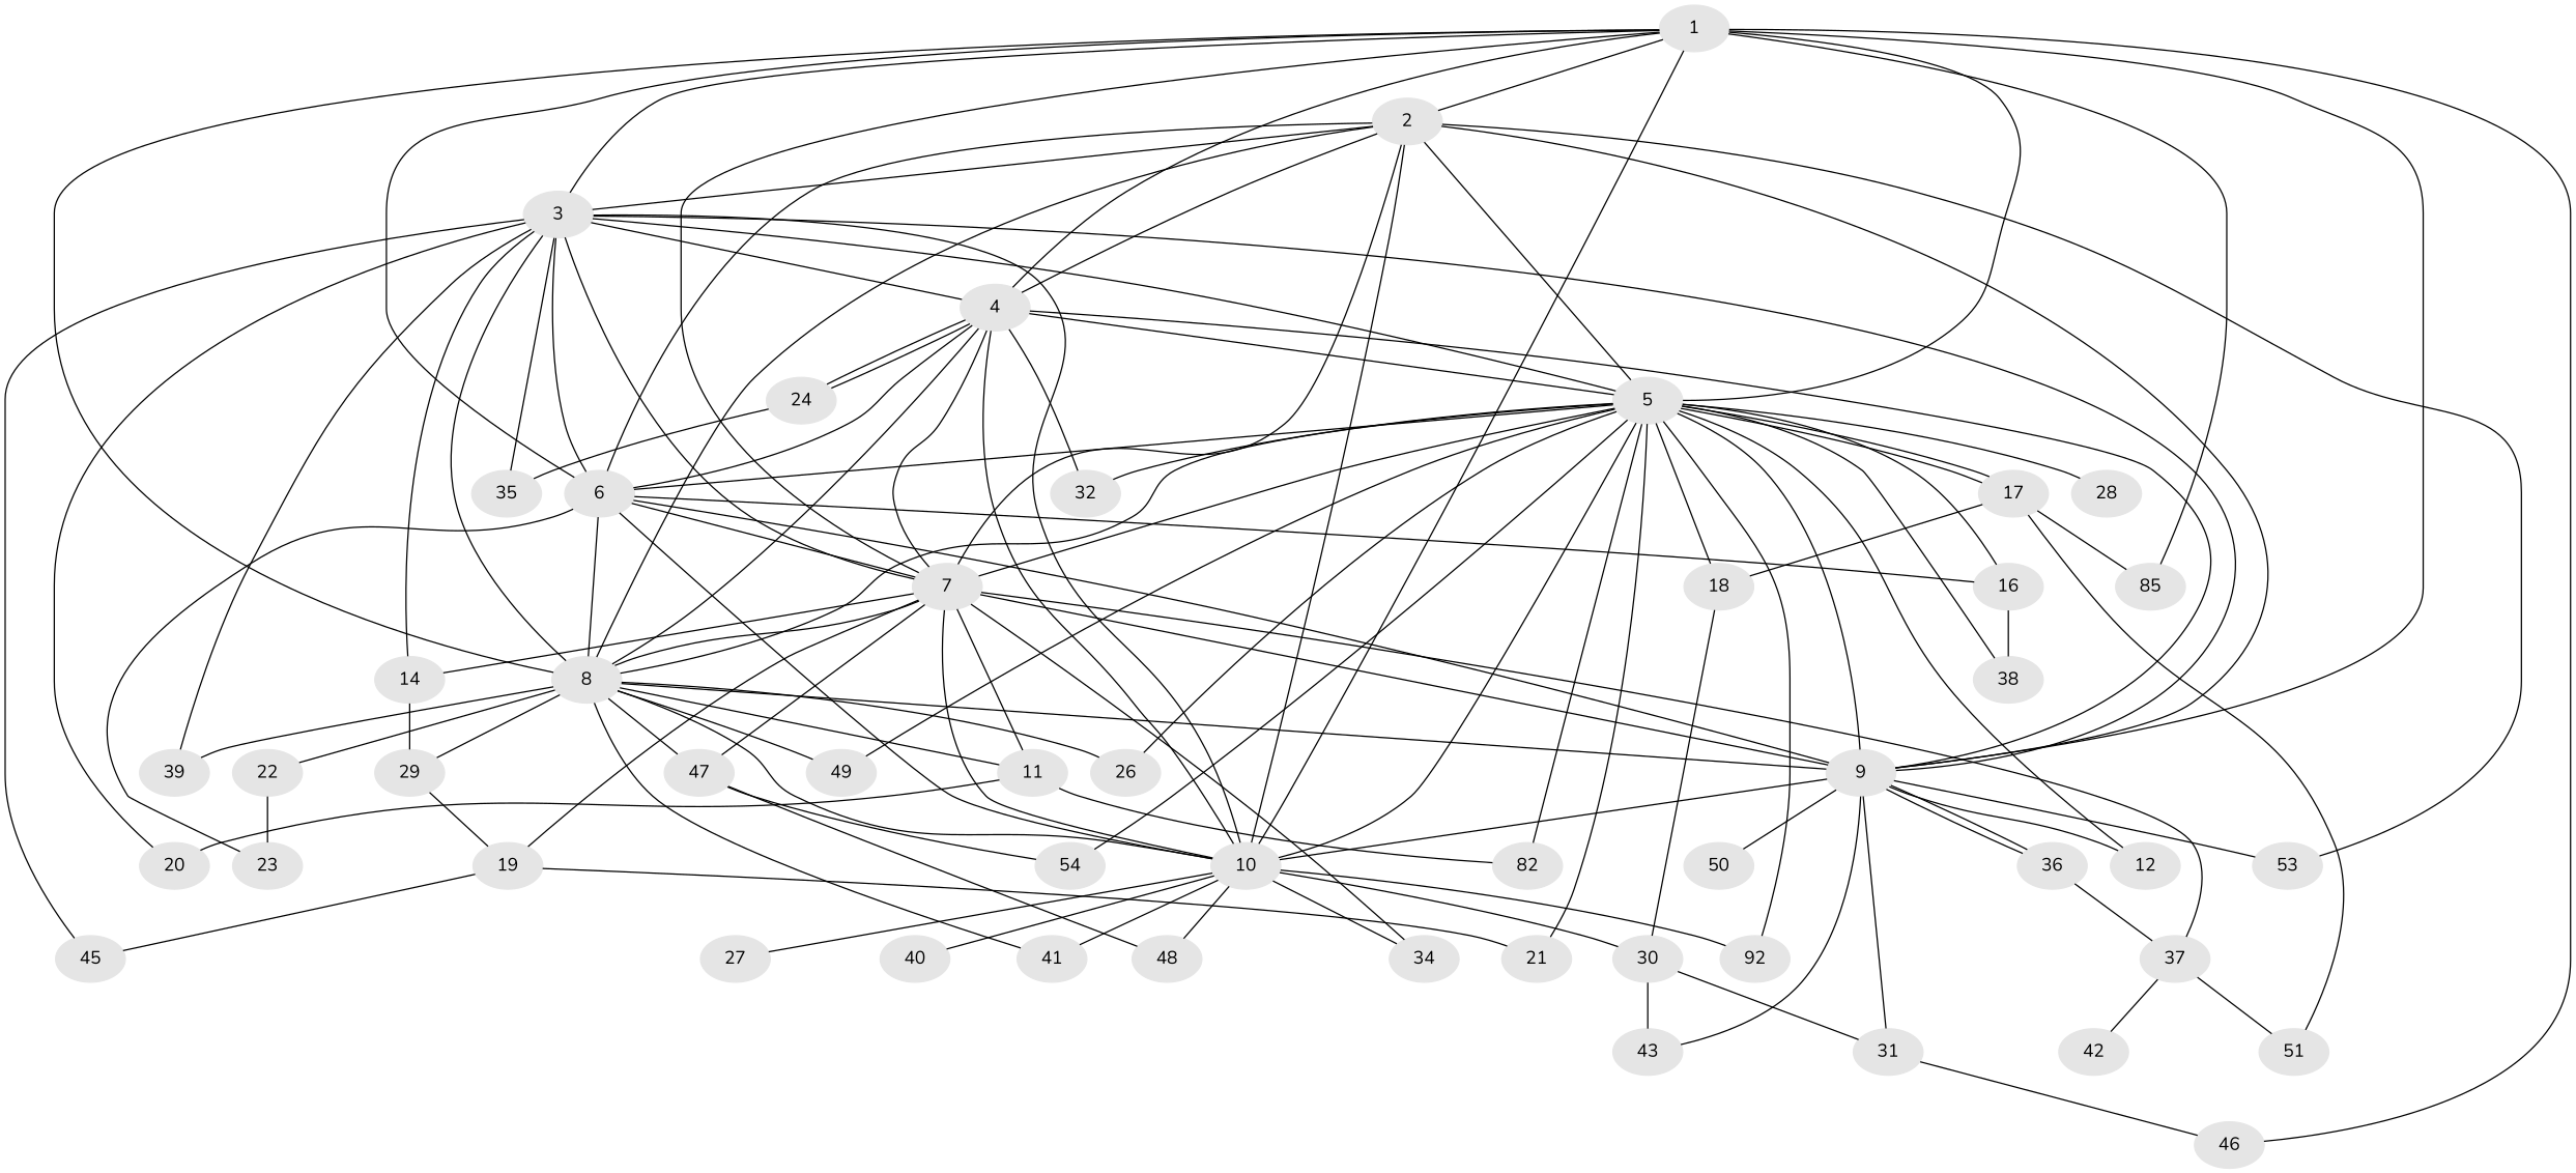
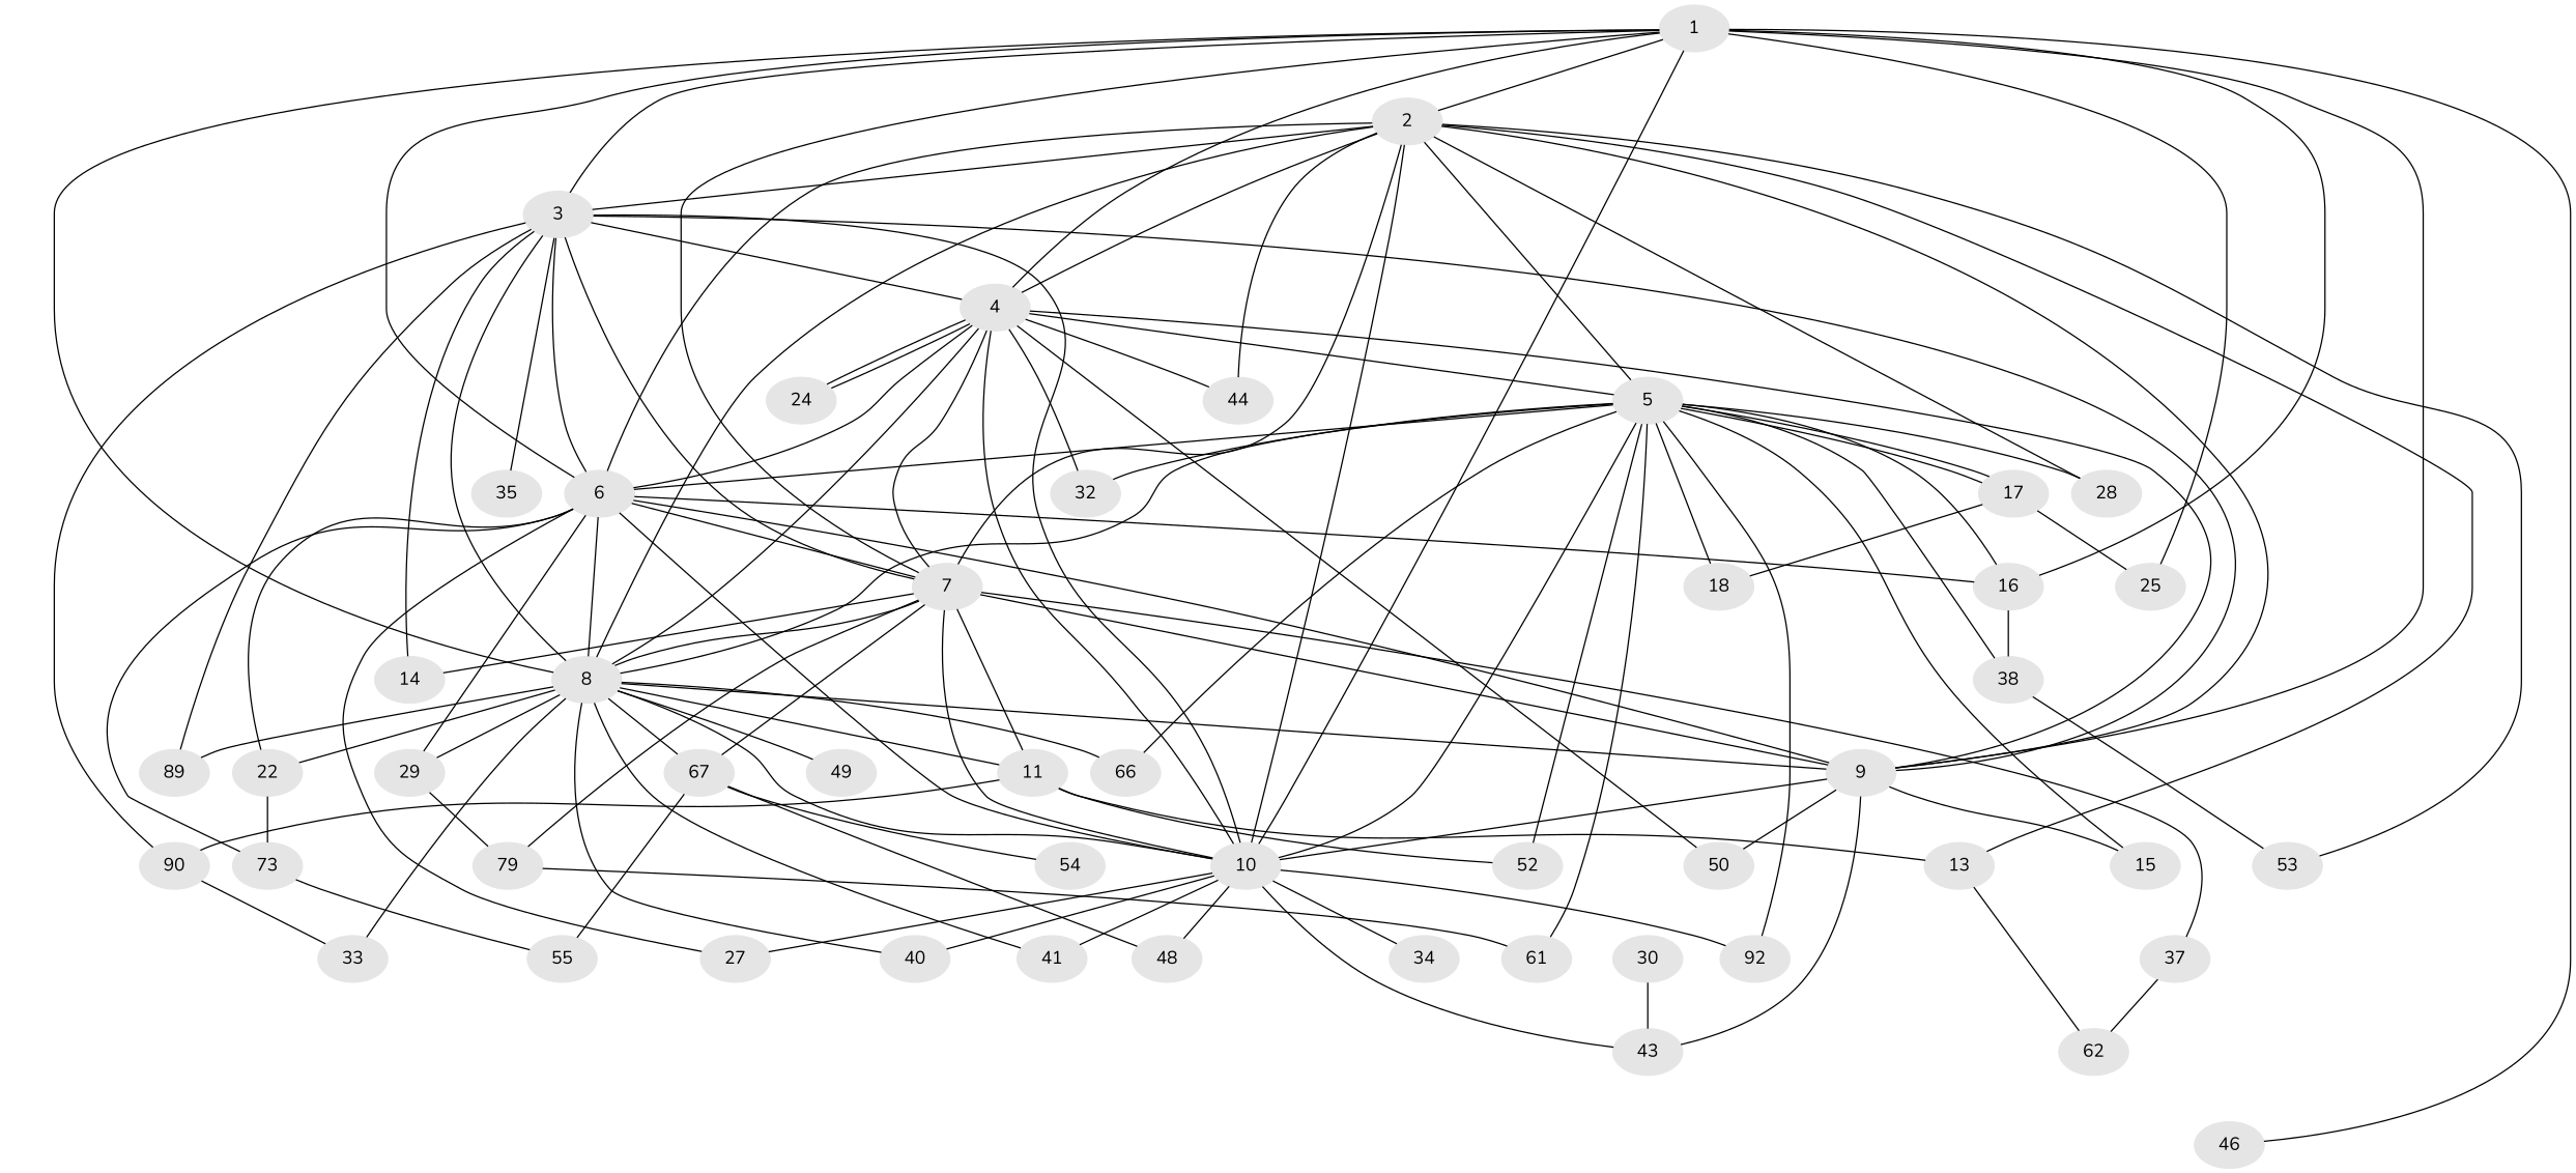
  graph {
    fontname=Nunito
    node [color=gray90 fontname=Nunito style=filled]
    edge [fontname=Nunito]
    1
    2
    3
    4
    5
    6
    7
    8
    9
    10
-   25 [label=85]
+   25
    46
+   13
    28
+   44
    53
    14
-   20
+   20 [label=90]
    35
-   39
-   45
+   39 [label=89]
    24
    32
    50
    n25 [label=92]
-   15 [label=12]
+   15
    16
    17
    18
-   21
-   26
+   21 [label=61]
+   26 [label=66]
    38
    49
-   52 [label=82]
+   52
    54
    22
-   23
+   23 [label=73]
    27
    29
    11
-   19
+   19 [label=79]
    34
    37
-   47
+   47 [label=67]
+   33
    40
    41
-   31
-   36
    43
    30
    48
-   42
-   51
+   42 [label=62]
+   55
    1 -- 2
    1 -- 3
    1 -- 4
-   1 -- 5
+   1 -- 16
    1 -- 6
    1 -- 7
    1 -- 8
    1 -- 9
    1 -- 10
    1 -- 25
    1 -- 46
    2 -- 3
    2 -- 4
    2 -- 5
    2 -- 6
    2 -- 7
    2 -- 8
    2 -- 9
    2 -- 10
+   2 -- 13
+   2 -- 28
+   2 -- 44
    2 -- 53
    3 -- 4
-   3 -- 5
    3 -- 6
    3 -- 7
    3 -- 8
    3 -- 9
    3 -- 10
    3 -- 14
    3 -- 20
    3 -- 35
    3 -- 39
-   3 -- 45
    4 -- 5
    4 -- 6
    4 -- 7
    4 -- 8
    4 -- 9
    4 -- 10
+   4 -- 44
    4 -- 24
    4 -- 24
    4 -- 32
+   4 -- 50
    5 -- 6
-   5 -- 7
    5 -- 8
-   5 -- 9
    5 -- 10
    5 -- 28
    5 -- 32
    5 -- n25
    5 -- 15
    5 -- 16
    5 -- 17
    5 -- 17
    5 -- 18
    5 -- 21
    5 -- 26
    5 -- 38
-   5 -- 49
    5 -- 52
-   5 -- 54
    6 -- 7
    6 -- 8
    6 -- 9
    6 -- 10
    6 -- 16
+   6 -- 22
    6 -- 23
-   14 -- 29
+   6 -- 27
+   6 -- 29
    7 -- 8
    7 -- 9
    7 -- 10
    7 -- 14
    7 -- 11
    7 -- 19
-   7 -- 34
    7 -- 37
    7 -- 47
    8 -- 9
    8 -- 10
    8 -- 39
    8 -- 26
    8 -- 49
    8 -- 22
    8 -- 29
    8 -- 11
    8 -- 47
+   8 -- 33
+   8 -- 40
    8 -- 41
    9 -- 10
-   9 -- 53
+   38 -- 53
    9 -- 50
    9 -- 15
-   9 -- 31
-   9 -- 36
-   9 -- 36
    9 -- 43
    10 -- n25
    10 -- 27
    10 -- 34
    10 -- 40
    10 -- 41
-   10 -- 30
+   10 -- 43
    10 -- 48
-   24 -- 35
+   13 -- 42
+   20 -- 33
    16 -- 38
    17 -- 25
    17 -- 18
-   17 -- 51
-   18 -- 30
    22 -- 23
+   23 -- 55
    29 -- 19
+   11 -- 13
    11 -- 20
    11 -- 52
-   19 -- 45
    19 -- 21
    37 -- 42
-   37 -- 51
    47 -- 54
    47 -- 48
-   31 -- 46
-   36 -- 37
-   30 -- 31
+   47 -- 55
    30 -- 43
  }
